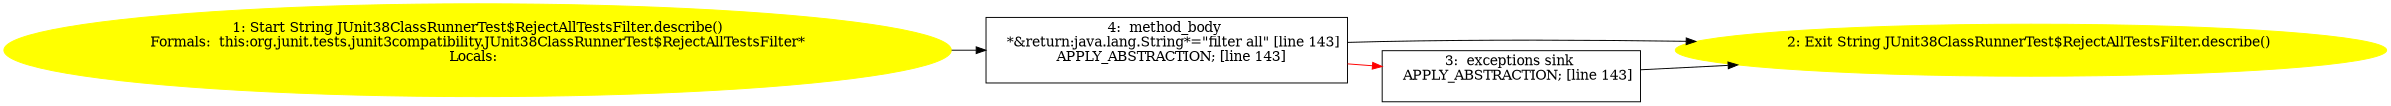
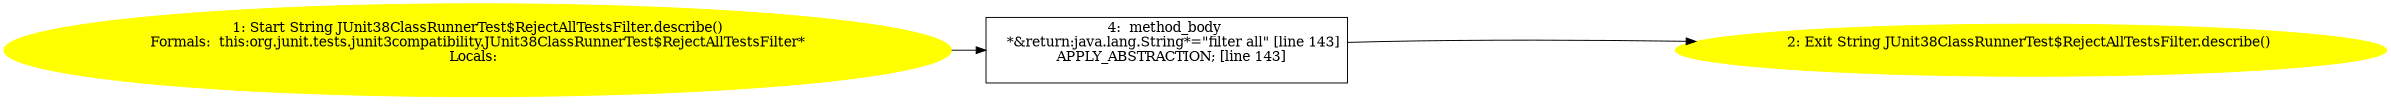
  digraph {
    rankdir=LR
    n1 [color=yellow label="1: Start String JUnit38ClassRunnerTest$RejectAllTestsFilter.describe()\nFormals:  this:org.junit.tests.junit3compatibility.JUnit38ClassRunnerTest$RejectAllTestsFilter*\nLocals:  \n  " style=filled]
    n2 [label="4:  method_body \n   *&return:java.lang.String*=\"filter all\" [line 143]\n  APPLY_ABSTRACTION; [line 143]\n " shape=box]
    n3 [color=yellow label="2: Exit String JUnit38ClassRunnerTest$RejectAllTestsFilter.describe() \n  " style=filled]
-   n4 [label="3:  exceptions sink \n   APPLY_ABSTRACTION; [line 143]\n " shape=box]
    n1 -> n2
    n2 -> n3
-   n2 -> n4 [color=red]
-   n4 -> n3
  }
